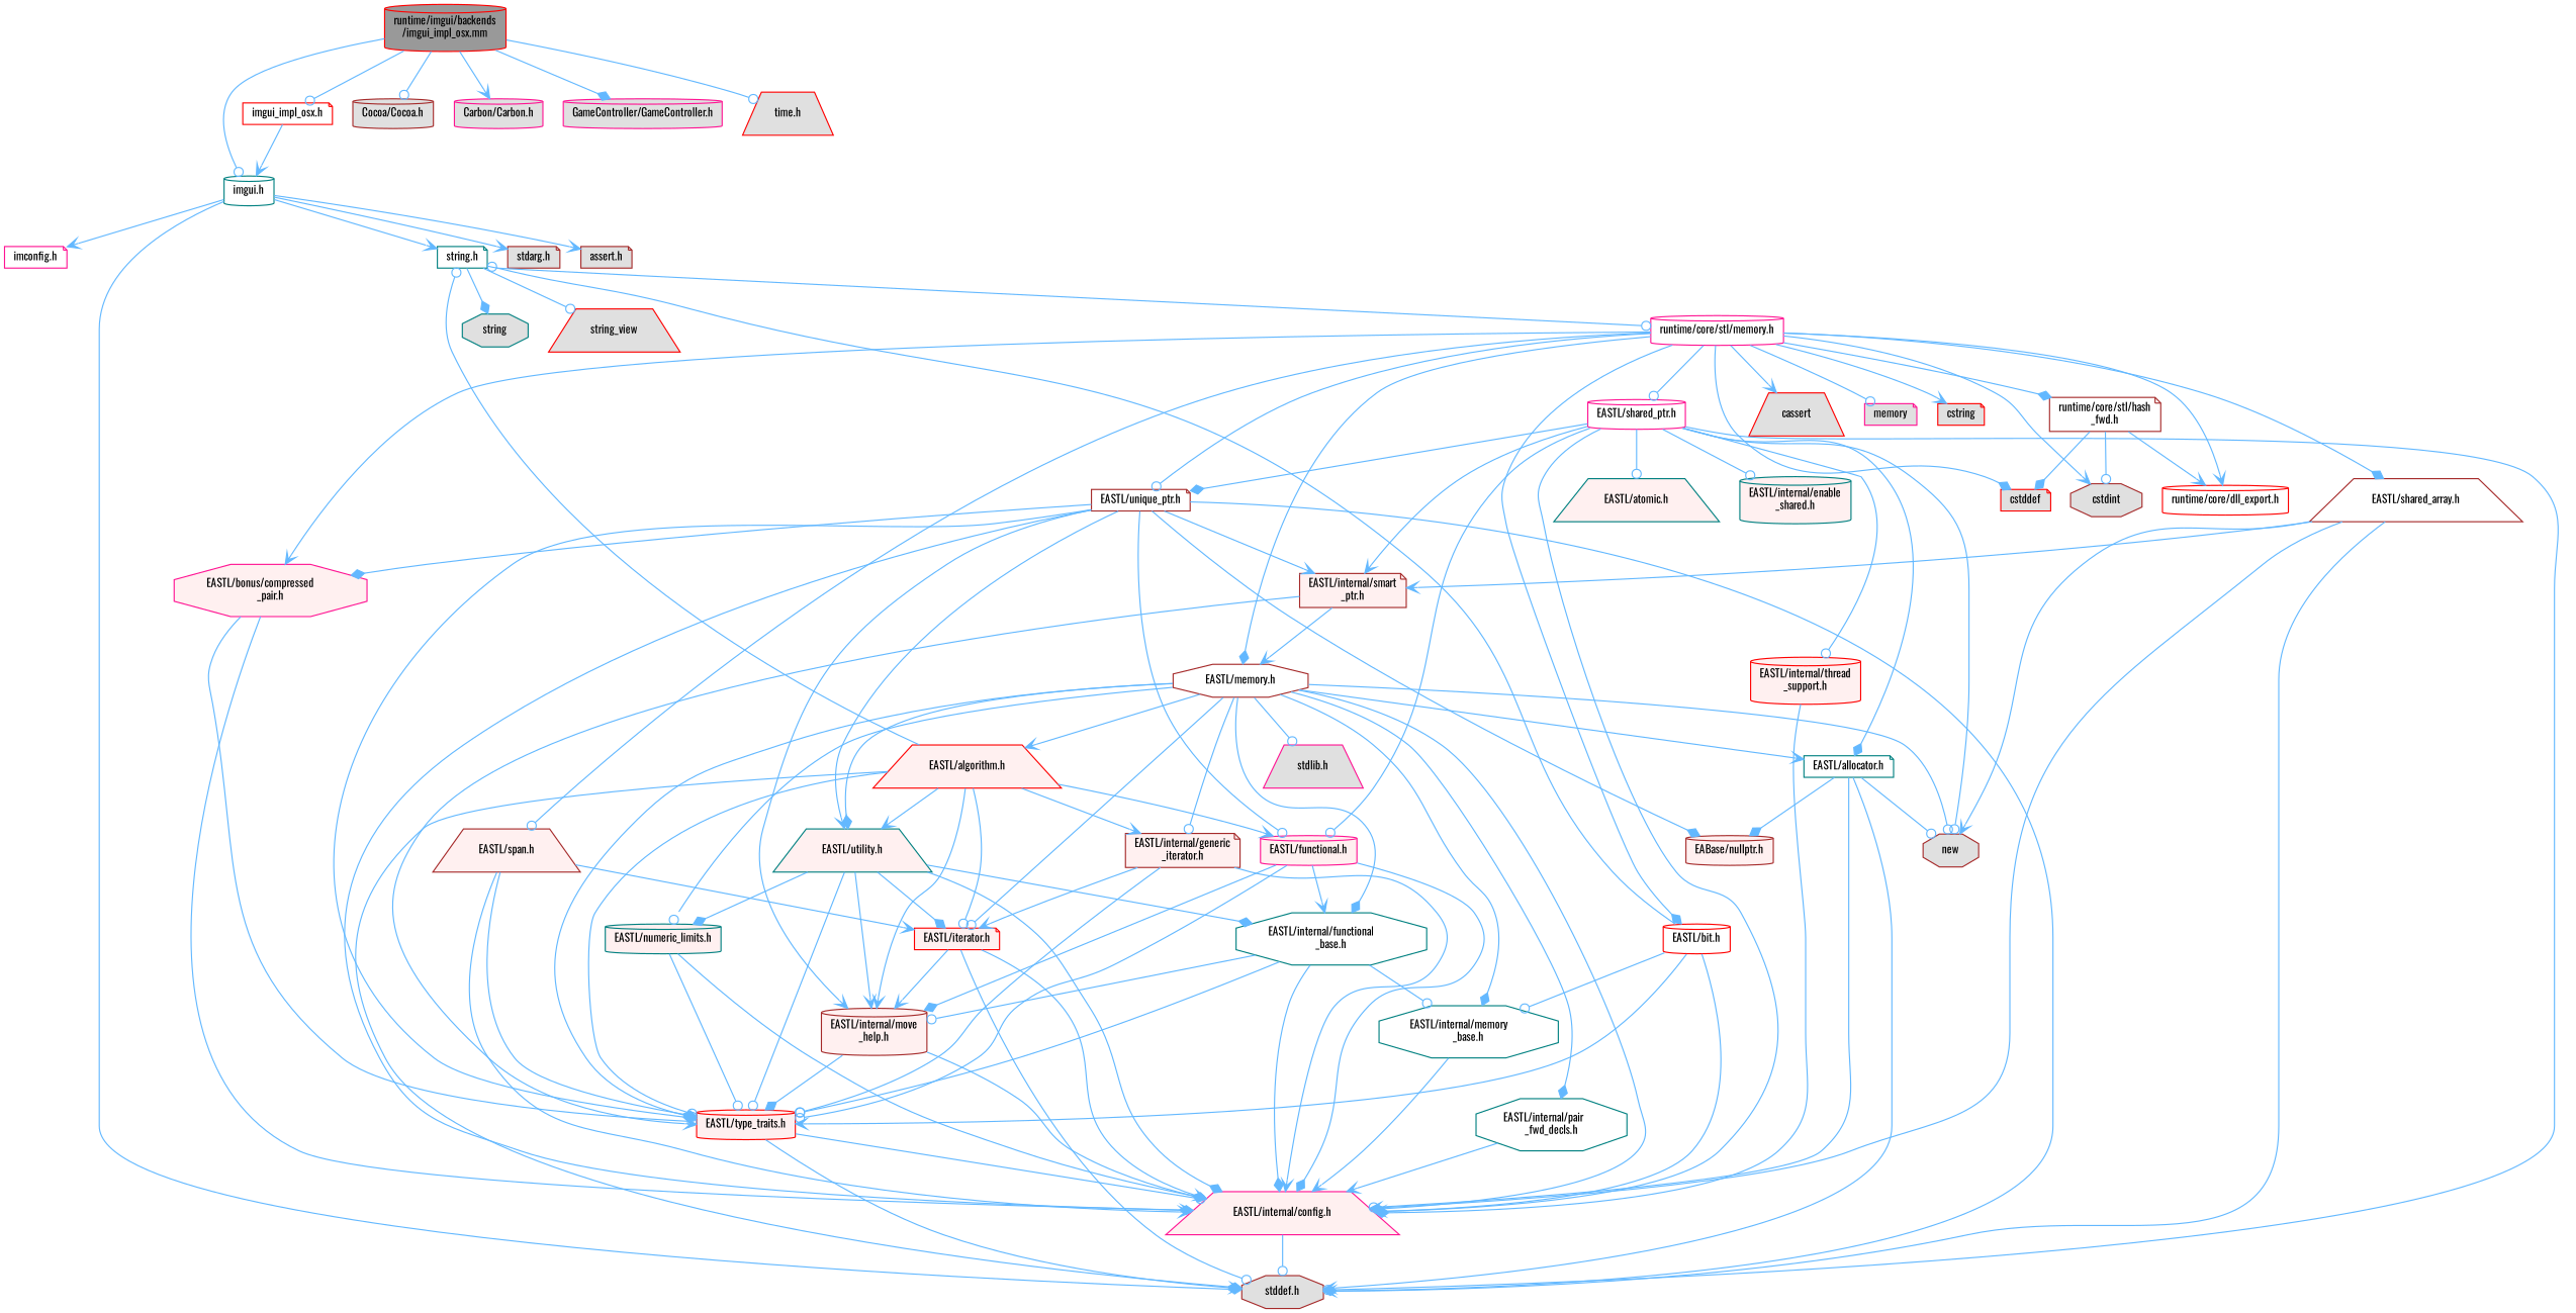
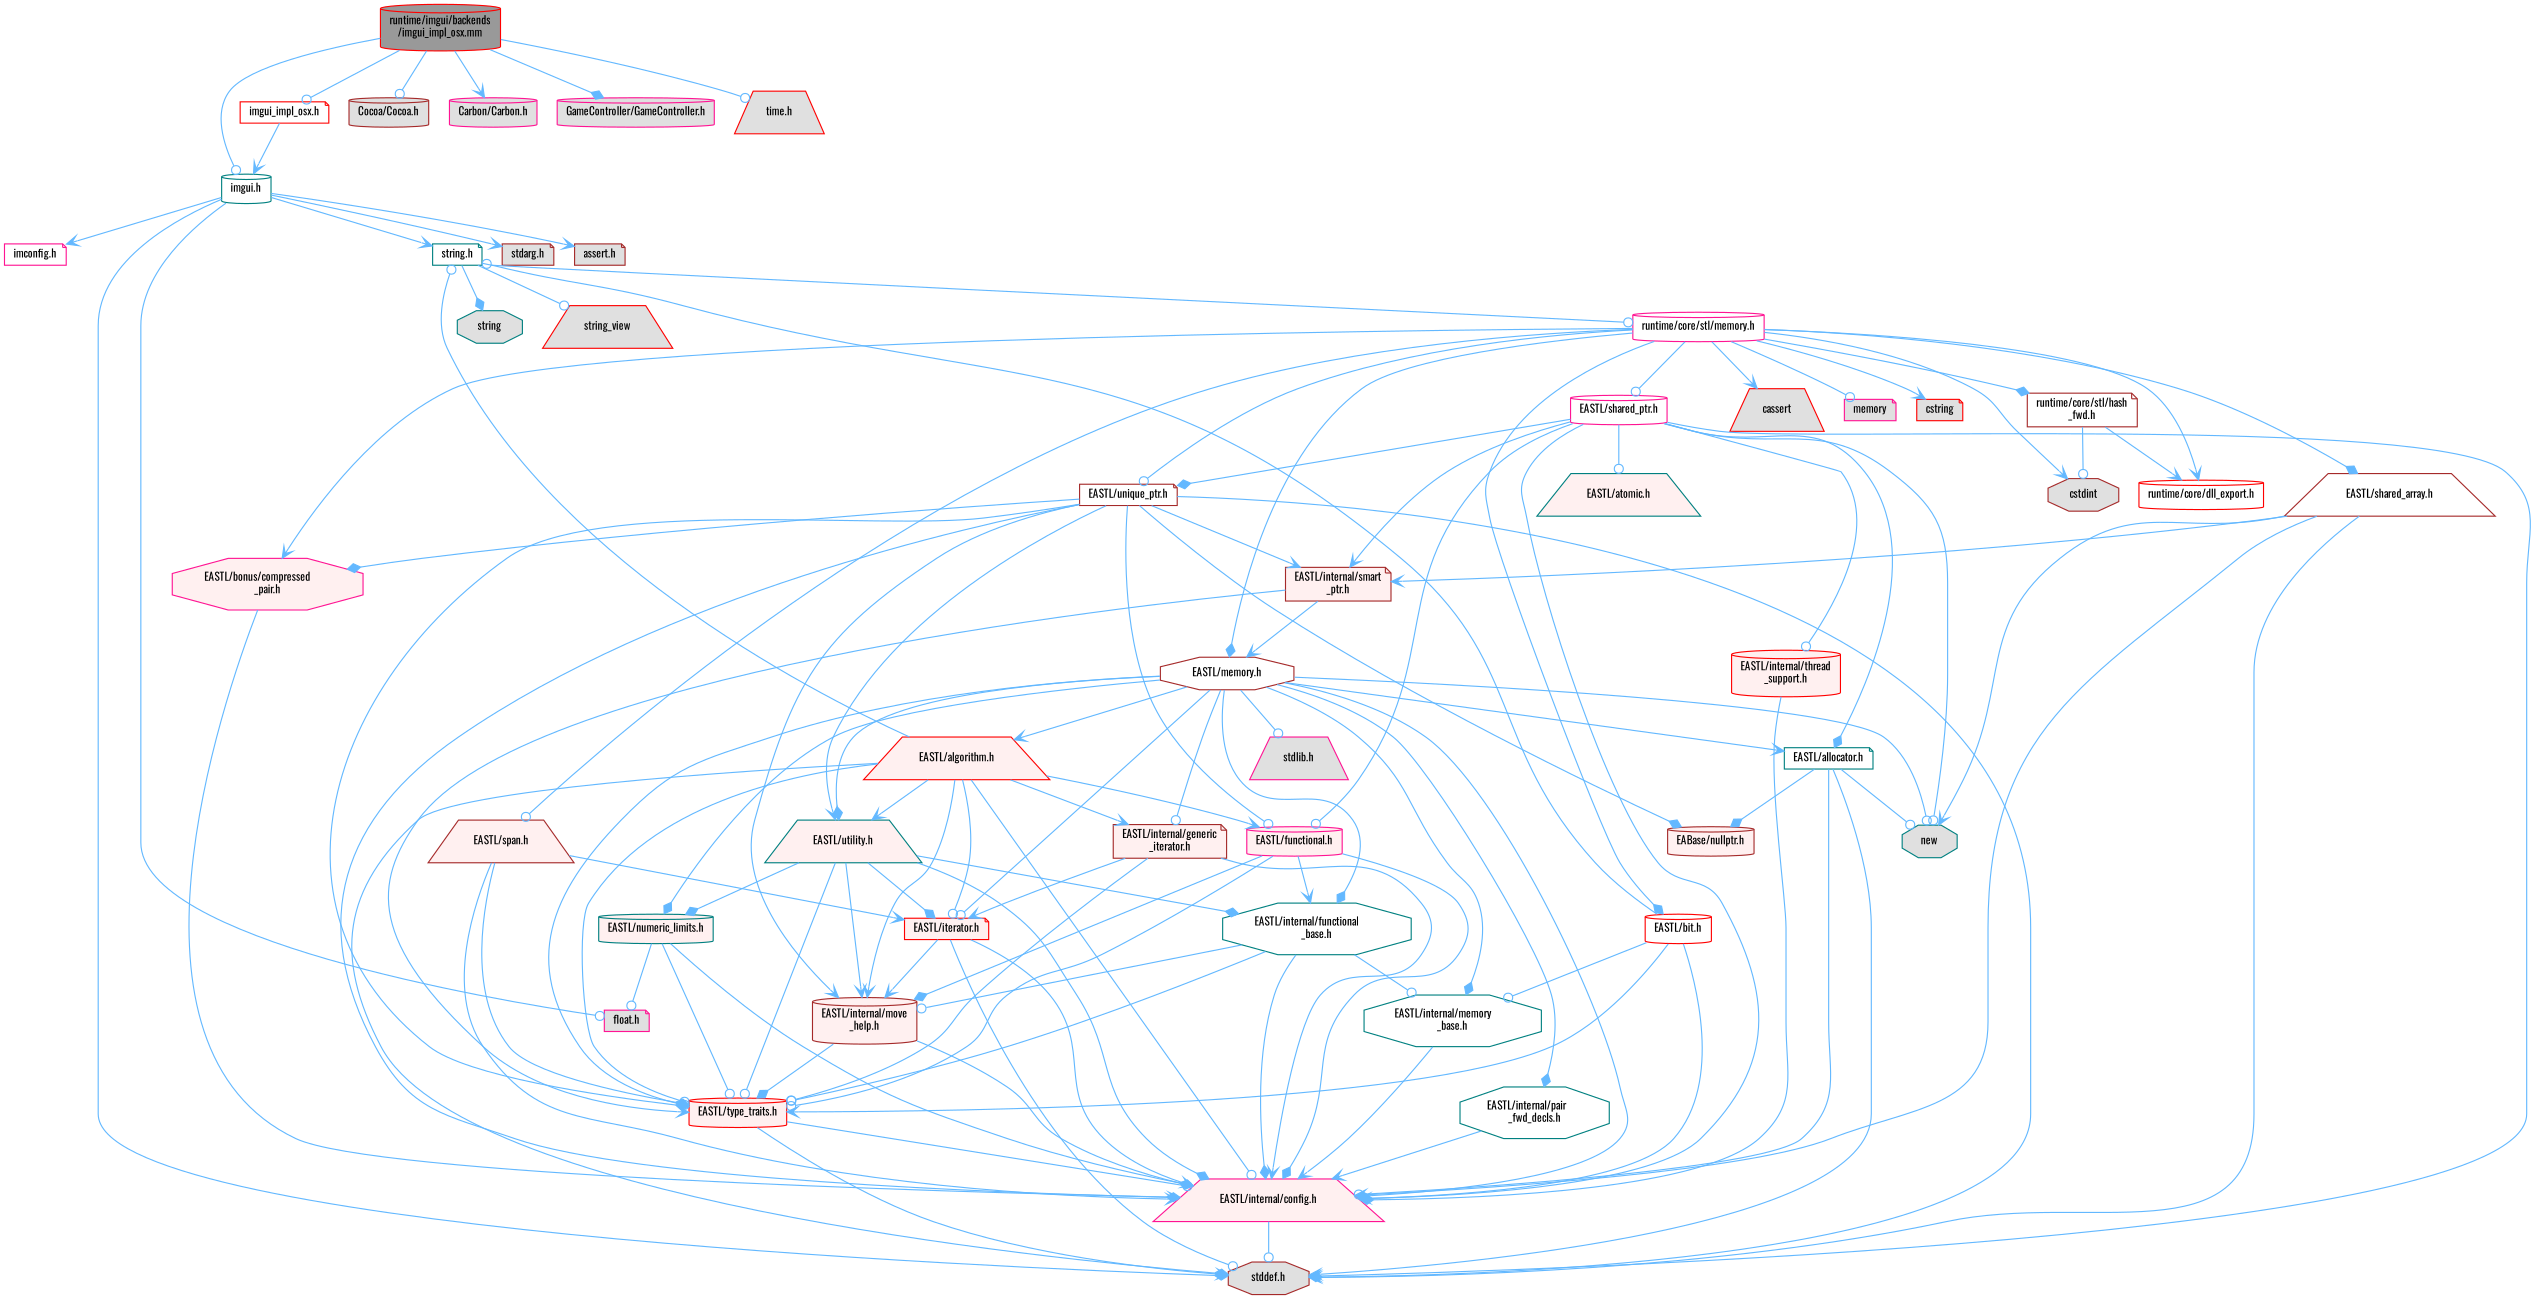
  digraph {
    fontname=Oswald
    node [color=brown fillcolor="#E0E0E0" fontname=Oswald fontsize=10 shape=cylinder style=filled]
    edge [arrowhead=odot color=steelblue1 fontname=Oswald fontsize=10 labelfontname=Helvetica labelfontsize=10 style=solid]
    n1 [color=red fillcolor=grey60 fontcolor=black height=0.2 label="runtime/imgui/backends\l/imgui_impl_osx.mm" width=0.4]
    n2 [color=teal fillcolor=white height=0.2 label="imgui.h" width=0.4]
    n3 [color=red fillcolor=white height=0.2 label="imgui_impl_osx.h" shape=note width=0.4]
    n4 [height=0.2 label="Cocoa/Cocoa.h" width=0.4]
    n5 [color=deeppink height=0.2 label="Carbon/Carbon.h" width=0.4]
    n6 [color=deeppink height=0.2 label="GameController/GameController.h" width=0.4]
    n7 [color=red height=0.2 label="time.h" shape=trapezium width=0.4]
    n8 [color=deeppink fillcolor=white height=0.2 label="imconfig.h" shape=note width=0.4]
+   n9 [color=deeppink height=0.2 label="float.h" shape=note width=0.4]
    n10 [height=0.2 label="stdarg.h" shape=note width=0.4]
    n11 [height=0.2 label="stddef.h" shape=octagon width=0.4]
    n12 [color=teal fillcolor=white height=0.2 label="string.h" shape=note width=0.4]
    n13 [height=0.2 label="assert.h" shape=note width=0.4]
    n14 [color=teal height=0.2 label=string shape=octagon width=0.4]
    n15 [color=red height=0.2 label=string_view shape=trapezium width=0.4]
    n16 [color=deeppink fillcolor=white height=0.2 label="runtime/core/stl/memory.h" width=0.4]
-   n17 [color=red height=0.2 label=cstddef shape=note width=0.4]
    n18 [height=0.2 label=cstdint shape=octagon width=0.4]
    n19 [color=red height=0.2 label=cassert shape=trapezium width=0.4]
    n20 [color=deeppink height=0.2 label=memory shape=note width=0.4]
    n21 [color=red height=0.2 label=cstring shape=note width=0.4]
    n22 [color=red fillcolor=white height=0.2 label="EASTL/bit.h" width=0.4]
    n23 [fillcolor=white height=0.2 label="EASTL/memory.h" shape=octagon width=0.4]
    n24 [fillcolor=white height=0.2 label="EASTL/shared_array.h" shape=trapezium width=0.4]
    n25 [fillcolor=white height=0.2 label="EASTL/unique_ptr.h" shape=note width=0.4]
    n26 [color=deeppink fillcolor="#FFF0F0" height=0.2 label="EASTL/bonus/compressed\l_pair.h" shape=octagon width=0.4]
    n27 [color=deeppink fillcolor=white height=0.2 label="EASTL/shared_ptr.h" width=0.4]
    n28 [fillcolor="#FFF0F0" height=0.2 label="EASTL/span.h" shape=trapezium width=0.4]
    n29 [color=red fillcolor=white height=0.2 label="runtime/core/dll_export.h" width=0.4]
    n30 [fillcolor=white height=0.2 label="runtime/core/stl/hash\l_fwd.h" shape=note width=0.4]
    n31 [color=deeppink fillcolor="#FFF0F0" height=0.2 label="EASTL/internal/config.h" shape=trapezium width=0.4]
    n32 [color=teal fillcolor=white height=0.2 label="EASTL/internal/memory\l_base.h" shape=octagon width=0.4]
    n33 [color=red fillcolor="#FFF0F0" height=0.2 label="EASTL/type_traits.h" width=0.4]
    n34 [fillcolor="#FFF0F0" height=0.2 label="EASTL/internal/generic\l_iterator.h" shape=note width=0.4]
    n35 [color=red fillcolor="#FFF0F0" height=0.2 label="EASTL/iterator.h" shape=note width=0.4]
    n36 [color=teal fillcolor=white height=0.2 label="EASTL/internal/pair\l_fwd_decls.h" shape=octagon width=0.4]
    n37 [color=teal fillcolor=white height=0.2 label="EASTL/internal/functional\l_base.h" shape=octagon width=0.4]
    n38 [color=red fillcolor="#FFF0F0" height=0.2 label="EASTL/algorithm.h" shape=trapezium width=0.4]
    n39 [color=teal fillcolor="#FFF0F0" height=0.2 label="EASTL/utility.h" shape=trapezium width=0.4]
    n40 [color=teal fillcolor="#FFF0F0" height=0.2 label="EASTL/numeric_limits.h" width=0.4]
    n41 [color=teal fillcolor=white height=0.2 label="EASTL/allocator.h" shape=note width=0.4]
-   n42 [height=0.2 label=new shape=octagon width=0.4]
+   n42 [color=teal height=0.2 label=new shape=octagon width=0.4]
    n43 [color=deeppink height=0.2 label="stdlib.h" shape=trapezium width=0.4]
    n44 [fillcolor="#FFF0F0" height=0.2 label="EASTL/internal/smart\l_ptr.h" shape=note width=0.4]
    n45 [fillcolor="#FFF0F0" height=0.2 label="EASTL/internal/move\l_help.h" width=0.4]
    n46 [color=deeppink fillcolor="#FFF0F0" height=0.2 label="EASTL/functional.h" width=0.4]
    n47 [fillcolor="#FFF0F0" height=0.2 label="EABase/nullptr.h" width=0.4]
    n48 [color=red fillcolor="#FFF0F0" height=0.2 label="EASTL/internal/thread\l_support.h" width=0.4]
    n49 [color=teal fillcolor="#FFF0F0" height=0.2 label="EASTL/atomic.h" shape=trapezium width=0.4]
-   n50 [color=teal fillcolor="#FFF0F0" height=0.2 label="EASTL/internal/enable\l_shared.h" width=0.4]
    n1 -> n2
    n1 -> n3
    n1 -> n4
    n1 -> n5 [arrowhead=vee]
    n1 -> n6 [arrowhead=diamond]
    n1 -> n7
    n2 -> n8 [arrowhead=vee]
+   n2 -> n9
    n2 -> n10 [arrowhead=vee]
    n2 -> n11 [arrowhead=diamond]
    n2 -> n12 [arrowhead=vee]
    n2 -> n13 [arrowhead=vee]
    n3 -> n2 [arrowhead=vee]
    n12 -> n14 [arrowhead=diamond]
    n12 -> n15
    n12 -> n16
-   n16 -> n17 [arrowhead=diamond]
    n16 -> n18 [arrowhead=vee]
    n16 -> n19 [arrowhead=vee]
    n16 -> n20
    n16 -> n21 [arrowhead=vee]
    n16 -> n22 [arrowhead=diamond]
    n16 -> n23 [arrowhead=diamond]
    n16 -> n24 [arrowhead=diamond]
    n16 -> n25
    n16 -> n26 [arrowhead=vee]
    n16 -> n27
    n16 -> n28
    n16 -> n29 [arrowhead=vee]
    n16 -> n30 [arrowhead=diamond]
    n22 -> n12
    n22 -> n31 [arrowhead=vee]
    n22 -> n32
    n22 -> n33 [arrowhead=vee]
    n23 -> n31 [arrowhead=diamond]
    n23 -> n32 [arrowhead=diamond]
    n23 -> n33
    n23 -> n34
    n23 -> n35
    n23 -> n36 [arrowhead=diamond]
    n23 -> n37 [arrowhead=diamond]
    n23 -> n38 [arrowhead=vee]
    n23 -> n39 [arrowhead=diamond]
-   n23 -> n40
+   n23 -> n40 [arrowhead=diamond]
    n23 -> n41 [arrowhead=vee]
    n23 -> n42
    n23 -> n43
    n24 -> n11 [arrowhead=vee]
    n24 -> n31 [arrowhead=vee]
    n24 -> n42 [arrowhead=vee]
    n24 -> n44 [arrowhead=vee]
    n25 -> n11 [arrowhead=diamond]
    n25 -> n26 [arrowhead=diamond]
    n25 -> n31 [arrowhead=vee]
    n25 -> n33 [arrowhead=diamond]
    n25 -> n39 [arrowhead=vee]
    n25 -> n44 [arrowhead=vee]
    n25 -> n45 [arrowhead=vee]
    n25 -> n46
    n25 -> n47 [arrowhead=diamond]
    n26 -> n31 [arrowhead=diamond]
-   n26 -> n33
-   n27 -> n11
+   n27 -> n11 [arrowhead=vee]
    n27 -> n25 [arrowhead=diamond]
    n27 -> n31 [arrowhead=diamond]
    n27 -> n41 [arrowhead=diamond]
    n27 -> n42
    n27 -> n44 [arrowhead=vee]
    n27 -> n46
    n27 -> n48
    n27 -> n49
-   n27 -> n50
    n28 -> n31 [arrowhead=vee]
    n28 -> n33 [arrowhead=diamond]
    n28 -> n35 [arrowhead=vee]
-   n30 -> n17 [arrowhead=diamond]
    n30 -> n18
    n30 -> n29 [arrowhead=vee]
    n31 -> n11
    n32 -> n31 [arrowhead=vee]
    n33 -> n11 [arrowhead=vee]
    n33 -> n31
    n34 -> n31 [arrowhead=vee]
    n34 -> n33
    n34 -> n35 [arrowhead=vee]
    n35 -> n11
    n35 -> n31 [arrowhead=vee]
    n35 -> n45 [arrowhead=vee]
    n36 -> n31 [arrowhead=vee]
    n37 -> n31 [arrowhead=diamond]
    n37 -> n32
    n37 -> n33
    n37 -> n45
    n38 -> n11 [arrowhead=diamond]
    n38 -> n12
+   n38 -> n31
    n38 -> n33
    n38 -> n34 [arrowhead=vee]
    n38 -> n35
    n38 -> n39 [arrowhead=vee]
    n38 -> n45 [arrowhead=vee]
    n38 -> n46 [arrowhead=vee]
    n39 -> n31 [arrowhead=diamond]
    n39 -> n33
    n39 -> n35 [arrowhead=diamond]
    n39 -> n37 [arrowhead=diamond]
    n39 -> n40 [arrowhead=diamond]
    n39 -> n45 [arrowhead=vee]
+   n40 -> n9
    n40 -> n31 [arrowhead=diamond]
    n40 -> n33
    n41 -> n11 [arrowhead=vee]
    n41 -> n31
    n41 -> n42
    n41 -> n47 [arrowhead=diamond]
    n44 -> n23 [arrowhead=vee]
    n44 -> n33 [arrowhead=vee]
    n45 -> n31 [arrowhead=diamond]
    n45 -> n33 [arrowhead=diamond]
    n46 -> n31 [arrowhead=diamond]
    n46 -> n33
    n46 -> n37 [arrowhead=vee]
    n46 -> n45 [arrowhead=diamond]
    n48 -> n31 [arrowhead=diamond]
  }
